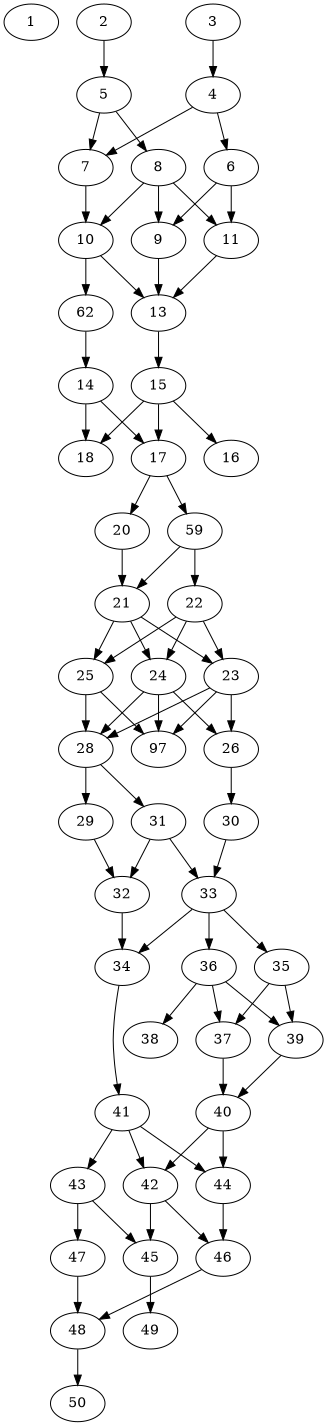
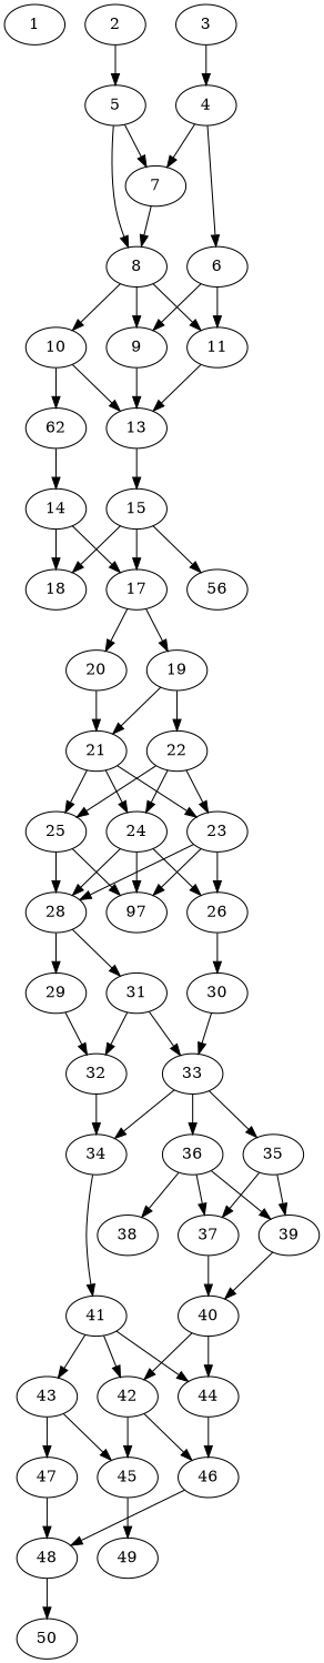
  digraph {
    node [alpha=0.04]
    1 [alpha=0.19 expect_size=7321600]
    2 [alpha=0.08 expect_size=27505664]
    5 [expect_size=25515008]
    7 [alpha=0.15 expect_size=17145856]
    8 [alpha=0.15 expect_size=42251264]
    10 [alpha=0.00 expect_size=33531904]
    9 [alpha=0.17 expect_size=37801984]
    11 [expect_size=45425664]
    3 [alpha=0.19 expect_size=33340416]
    4 [alpha=0.10 expect_size=10112000]
    6 [alpha=0.15 expect_size=47092736]
    13 [alpha=0.13 expect_size=15694848]
    n13 [alpha=0.18 expect_size=44122112 label=62]
    15 [alpha=0.18 expect_size=36539392]
    14 [alpha=0.15 expect_size=13539328]
    17 [alpha=0.02 expect_size=33952768]
    18 [alpha=0.15 expect_size=21536768]
-   16 [alpha=0.07 expect_size=45997056]
-   19 [expect_size=9189376 label=59]
+   16 [alpha=0.07 expect_size=45997056 label=56]
+   19 [expect_size=9189376]
    20 [expect_size=48795648]
    21 [expect_size=48906240]
    22 [alpha=0.14 expect_size=11108352]
    23 [alpha=0.17 expect_size=7568384]
    24 [alpha=0.01 expect_size=37412864]
    25 [alpha=0.13 expect_size=26726400]
    26 [expect_size=21001216]
    n27 [alpha=0.19 expect_size=37486592 label=97]
    28 [alpha=0.11 expect_size=43092992]
    30 [alpha=0.12 expect_size=40109056]
    29 [alpha=0.16 expect_size=31154176]
    31 [alpha=0.07 expect_size=48667648]
    33 [alpha=0.12 expect_size=45914112]
    32 [alpha=0.17 expect_size=11724800]
    34 [alpha=0.10 expect_size=37777408]
    35 [alpha=0.02 expect_size=39368704]
    36 [alpha=0.11 expect_size=23775232]
    41 [alpha=0.05 expect_size=27882496]
    37 [alpha=0.12 expect_size=32848896]
    39 [alpha=0.10 expect_size=8968192]
    38 [alpha=0.00 expect_size=31305728]
    40 [alpha=0.18 expect_size=45583360]
    42 [alpha=0.14 expect_size=43234304]
    44 [alpha=0.08 expect_size=17074176]
    43 [expect_size=36147200]
    45 [alpha=0.01 expect_size=41496576]
    46 [alpha=0.00 expect_size=46340096]
    47 [alpha=0.14 expect_size=25174016]
    49 [alpha=0.03 expect_size=7239680]
    48 [alpha=0.03 expect_size=6709248]
    50 [alpha=0.18 expect_size=30711808]
    2 -> 5
    5 -> 7
    5 -> 8
-   7 -> 10
+   7 -> 8
    8 -> 10
    8 -> 9
    8 -> 11
    10 -> 13
    10 -> n13
    9 -> 13
    11 -> 13
    3 -> 4
    4 -> 7
    4 -> 6
    6 -> 9
    6 -> 11
    13 -> 15
    n13 -> 14
    15 -> 17
    15 -> 18
    15 -> 16
    14 -> 17
    14 -> 18
    17 -> 19
    17 -> 20
    19 -> 21
    19 -> 22
    20 -> 21
    21 -> 23
    21 -> 24
    21 -> 25
    22 -> 23
    22 -> 24
    22 -> 25
    23 -> 26
    23 -> n27
    23 -> 28
    24 -> 26
    24 -> n27
    24 -> 28
    25 -> n27
    25 -> 28
    26 -> 30
    28 -> 29
    28 -> 31
    30 -> 33
    29 -> 32
    31 -> 33
    31 -> 32
    33 -> 34
    33 -> 35
    33 -> 36
    32 -> 34
    34 -> 41
    35 -> 37
    35 -> 39
    36 -> 37
    36 -> 39
    36 -> 38
    41 -> 42
    41 -> 44
    41 -> 43
    37 -> 40
    39 -> 40
    40 -> 42
    40 -> 44
    42 -> 45
    42 -> 46
    44 -> 46
    43 -> 45
    43 -> 47
    45 -> 49
    46 -> 48
    47 -> 48
    48 -> 50
  }
